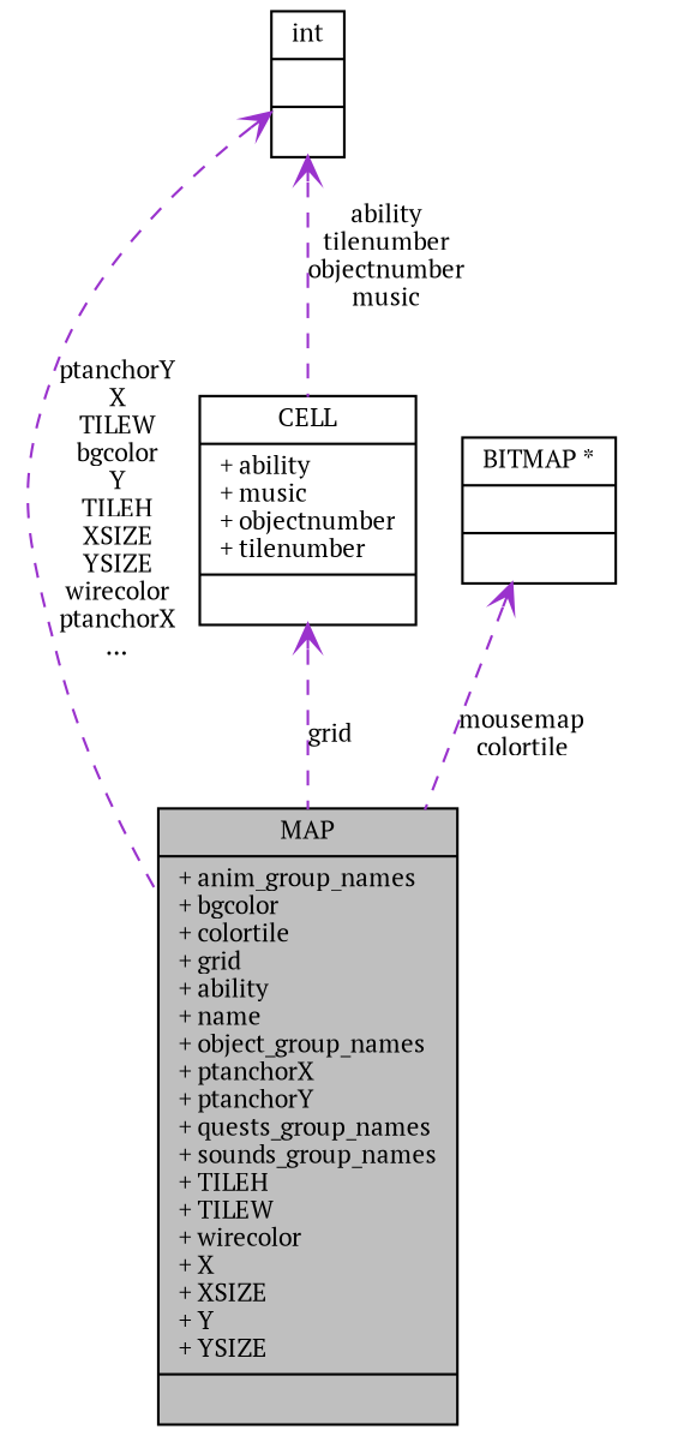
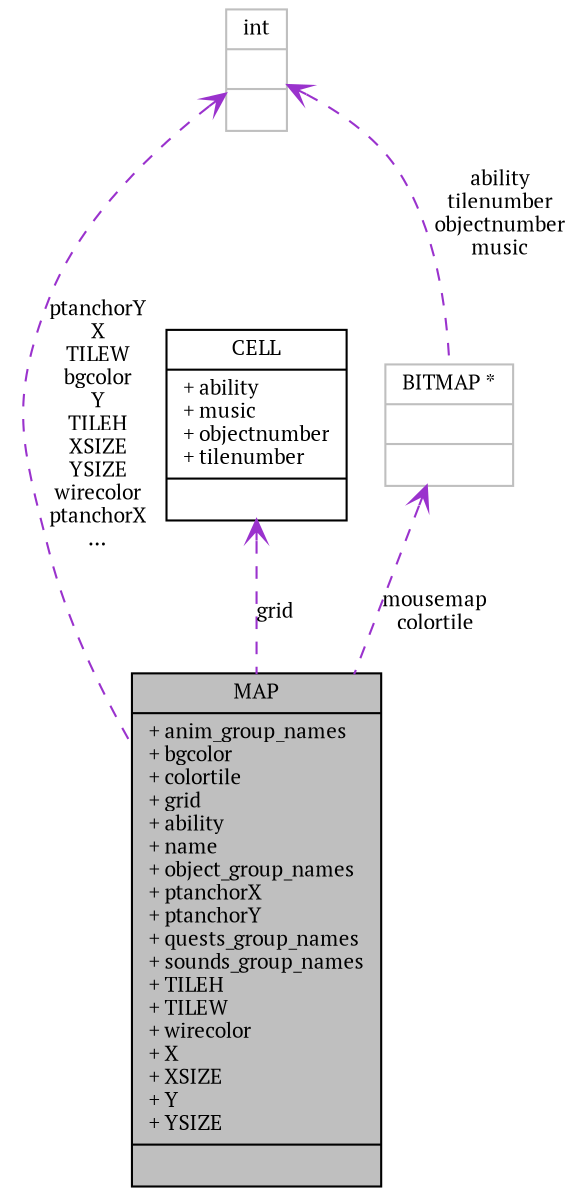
  digraph {
    fontname="PT Serif"
    node [color=black fillcolor=white fontname="PT Serif" fontsize=10 shape=record style=filled]
    edge [arrowtail=open color=darkorchid3 dir=back fontname="PT Serif" fontsize=10 labelfontname=Helvetica labelfontsize=10 style=dashed]
    n1 [fillcolor=grey75 fontcolor=black height=0.2 label="{MAP\n|+ anim_group_names\l+ bgcolor\l+ colortile\l+ grid\l+ ability\l+ name\l+ object_group_names\l+ ptanchorX\l+ ptanchorY\l+ quests_group_names\l+ sounds_group_names\l+ TILEH\l+ TILEW\l+ wirecolor\l+ X\l+ XSIZE\l+ Y\l+ YSIZE\l|}" width=0.4]
    n2 [height=0.2 label="{CELL\n|+ ability\l+ music\l+ objectnumber\l+ tilenumber\l|}" width=0.4]
-   n3 [height=0.2 label="{int\n||}" width=0.4]
-   n4 [height=0.2 label="{BITMAP *\n||}" width=0.4]
+   n3 [color=grey75 height=0.2 label="{int\n||}" width=0.4]
+   n4 [color=grey75 height=0.2 label="{BITMAP *\n||}" width=0.4]
    n2 -> n1 [label=grid]
    n3 -> n1 [label="ptanchorY\nX\nTILEW\nbgcolor\nY\nTILEH\nXSIZE\nYSIZE\nwirecolor\nptanchorX\n..."]
-   n3 -> n2 [label="ability\ntilenumber\nobjectnumber\nmusic"]
+   n3 -> n4 [label="ability\ntilenumber\nobjectnumber\nmusic"]
    n4 -> n1 [label="mousemap\ncolortile"]
  }
